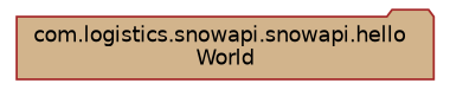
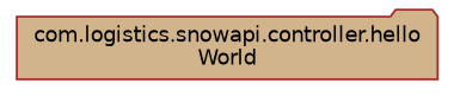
  digraph {
    rankdir=LR
    fontname="DejaVu Sans"
-   n1 [color=brown fillcolor=tan fontname="DejaVu Sans" fontsize=10 height=0.2 label="com.logistics.snowapi.snowapi.hello\lWorld" shape=folder style=filled width=0.4]
+   n1 [color=brown fillcolor=tan fontname="DejaVu Sans" fontsize=10 height=0.2 label="com.logistics.snowapi.controller.hello\lWorld" shape=folder style=filled width=0.4]
  }
